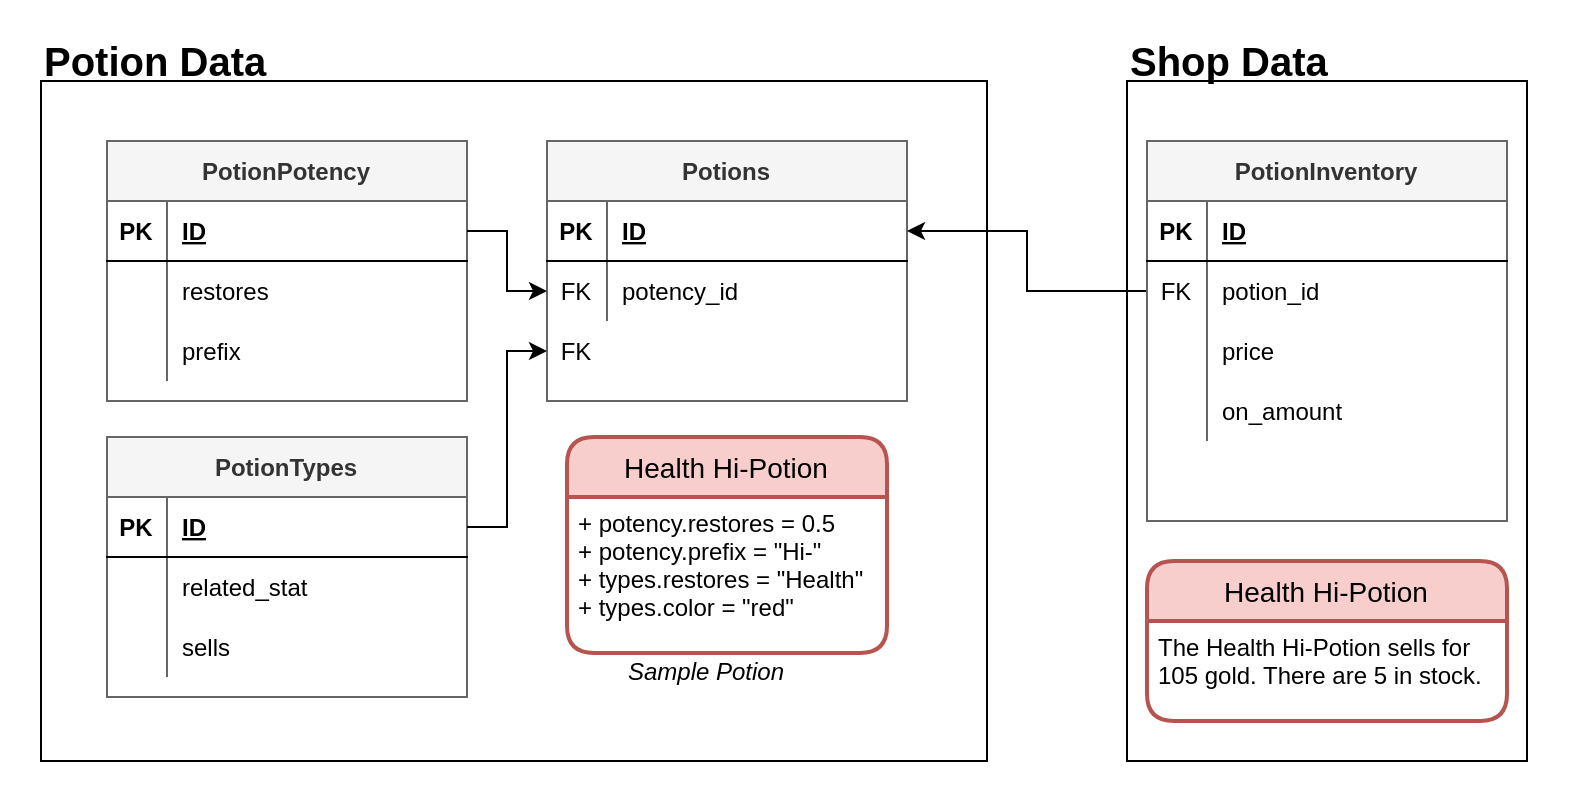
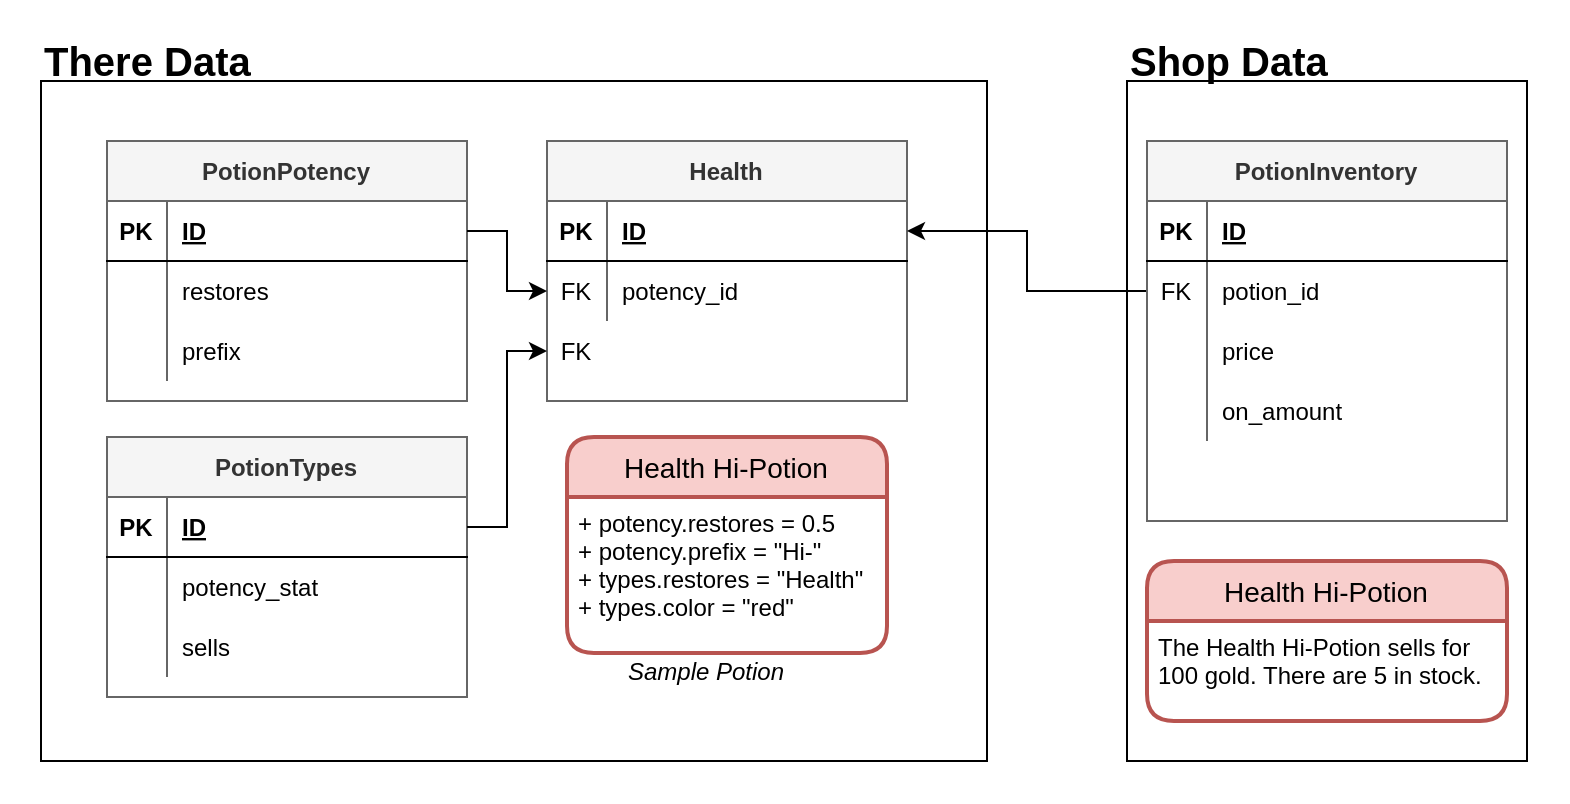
  <mxCell id="0" />
  <mxCell id="1" parent="0" />
  <mxCell id="2" value="" style="rounded=0;whiteSpace=wrap;html=1;" parent="1" vertex="1"><mxGeometry x="20" y="40" width="473" height="340" as="geometry" /></mxCell>
  <mxCell id="3" value="PotionPotency" style="shape=table;startSize=30;container=1;collapsible=1;childLayout=tableLayout;fixedRows=1;rowLines=0;fontStyle=1;align=center;resizeLast=1;fillColor=#f5f5f5;strokeColor=#666666;fontColor=#333333;" parent="1" vertex="1"><mxGeometry x="53" y="70" width="180" height="130" as="geometry" /></mxCell>
  <mxCell id="4" value="" style="shape=partialRectangle;collapsible=0;dropTarget=0;pointerEvents=0;fillColor=none;top=0;left=0;bottom=1;right=0;points=[[0,0.5],[1,0.5]];portConstraint=eastwest;" parent="3" vertex="1"><mxGeometry y="30" width="180" height="30" as="geometry" /></mxCell>
  <mxCell id="5" value="PK" style="shape=partialRectangle;connectable=0;fillColor=none;top=0;left=0;bottom=0;right=0;fontStyle=1;overflow=hidden;" parent="4" vertex="1"><mxGeometry width="30" height="30" as="geometry" /></mxCell>
  <mxCell id="6" value="ID" style="shape=partialRectangle;connectable=0;fillColor=none;top=0;left=0;bottom=0;right=0;align=left;spacingLeft=6;fontStyle=5;overflow=hidden;" parent="4" vertex="1"><mxGeometry x="30" width="150" height="30" as="geometry" /></mxCell>
  <mxCell id="7" value="" style="shape=partialRectangle;collapsible=0;dropTarget=0;pointerEvents=0;fillColor=none;top=0;left=0;bottom=0;right=0;points=[[0,0.5],[1,0.5]];portConstraint=eastwest;" parent="3" vertex="1"><mxGeometry y="60" width="180" height="30" as="geometry" /></mxCell>
  <mxCell id="8" value="" style="shape=partialRectangle;connectable=0;fillColor=none;top=0;left=0;bottom=0;right=0;editable=1;overflow=hidden;" parent="7" vertex="1"><mxGeometry width="30" height="30" as="geometry" /></mxCell>
  <mxCell id="9" value="restores" style="shape=partialRectangle;connectable=0;fillColor=none;top=0;left=0;bottom=0;right=0;align=left;spacingLeft=6;overflow=hidden;" parent="7" vertex="1"><mxGeometry x="30" width="150" height="30" as="geometry" /></mxCell>
  <mxCell id="10" value="" style="shape=partialRectangle;collapsible=0;dropTarget=0;pointerEvents=0;fillColor=none;top=0;left=0;bottom=0;right=0;points=[[0,0.5],[1,0.5]];portConstraint=eastwest;" parent="3" vertex="1"><mxGeometry y="90" width="180" height="30" as="geometry" /></mxCell>
  <mxCell id="11" value="" style="shape=partialRectangle;connectable=0;fillColor=none;top=0;left=0;bottom=0;right=0;editable=1;overflow=hidden;" parent="10" vertex="1"><mxGeometry width="30" height="30" as="geometry" /></mxCell>
  <mxCell id="12" value="prefix" style="shape=partialRectangle;connectable=0;fillColor=none;top=0;left=0;bottom=0;right=0;align=left;spacingLeft=6;overflow=hidden;" parent="10" vertex="1"><mxGeometry x="30" width="150" height="30" as="geometry" /></mxCell>
  <mxCell id="13" value="PotionTypes" style="shape=table;startSize=30;container=1;collapsible=1;childLayout=tableLayout;fixedRows=1;rowLines=0;fontStyle=1;align=center;resizeLast=1;fillColor=#f5f5f5;strokeColor=#666666;fontColor=#333333;" parent="1" vertex="1"><mxGeometry x="53" y="218" width="180" height="130" as="geometry" /></mxCell>
  <mxCell id="14" value="" style="shape=partialRectangle;collapsible=0;dropTarget=0;pointerEvents=0;fillColor=none;top=0;left=0;bottom=1;right=0;points=[[0,0.5],[1,0.5]];portConstraint=eastwest;" parent="13" vertex="1"><mxGeometry y="30" width="180" height="30" as="geometry" /></mxCell>
  <mxCell id="15" value="PK" style="shape=partialRectangle;connectable=0;fillColor=none;top=0;left=0;bottom=0;right=0;fontStyle=1;overflow=hidden;" parent="14" vertex="1"><mxGeometry width="30" height="30" as="geometry" /></mxCell>
  <mxCell id="16" value="ID" style="shape=partialRectangle;connectable=0;fillColor=none;top=0;left=0;bottom=0;right=0;align=left;spacingLeft=6;fontStyle=5;overflow=hidden;" parent="14" vertex="1"><mxGeometry x="30" width="150" height="30" as="geometry" /></mxCell>
  <mxCell id="17" value="" style="shape=partialRectangle;collapsible=0;dropTarget=0;pointerEvents=0;fillColor=none;top=0;left=0;bottom=0;right=0;points=[[0,0.5],[1,0.5]];portConstraint=eastwest;" parent="13" vertex="1"><mxGeometry y="60" width="180" height="30" as="geometry" /></mxCell>
  <mxCell id="18" value="" style="shape=partialRectangle;connectable=0;fillColor=none;top=0;left=0;bottom=0;right=0;editable=1;overflow=hidden;" parent="17" vertex="1"><mxGeometry width="30" height="30" as="geometry" /></mxCell>
- <mxCell id="19" value="related_stat" style="shape=partialRectangle;connectable=0;fillColor=none;top=0;left=0;bottom=0;right=0;align=left;spacingLeft=6;overflow=hidden;" parent="17" vertex="1"><mxGeometry x="30" width="150" height="30" as="geometry" /></mxCell>
+ <mxCell id="19" value="potency_stat" style="shape=partialRectangle;connectable=0;fillColor=none;top=0;left=0;bottom=0;right=0;align=left;spacingLeft=6;overflow=hidden;" parent="17" vertex="1"><mxGeometry x="30" width="150" height="30" as="geometry" /></mxCell>
  <mxCell id="20" value="" style="shape=partialRectangle;collapsible=0;dropTarget=0;pointerEvents=0;fillColor=none;top=0;left=0;bottom=0;right=0;points=[[0,0.5],[1,0.5]];portConstraint=eastwest;" parent="13" vertex="1"><mxGeometry y="90" width="180" height="30" as="geometry" /></mxCell>
  <mxCell id="21" value="" style="shape=partialRectangle;connectable=0;fillColor=none;top=0;left=0;bottom=0;right=0;editable=1;overflow=hidden;" parent="20" vertex="1"><mxGeometry width="30" height="30" as="geometry" /></mxCell>
  <mxCell id="22" value="sells" style="shape=partialRectangle;connectable=0;fillColor=none;top=0;left=0;bottom=0;right=0;align=left;spacingLeft=6;overflow=hidden;" parent="20" vertex="1"><mxGeometry x="30" width="150" height="30" as="geometry" /></mxCell>
- <mxCell id="23" value="Potions" style="shape=table;startSize=30;container=1;collapsible=1;childLayout=tableLayout;fixedRows=1;rowLines=0;fontStyle=1;align=center;resizeLast=1;fillColor=#f5f5f5;strokeColor=#666666;fontColor=#333333;" parent="1" vertex="1"><mxGeometry x="273" y="70" width="180" height="130" as="geometry" /></mxCell>
+ <mxCell id="23" value="Health" style="shape=table;startSize=30;container=1;collapsible=1;childLayout=tableLayout;fixedRows=1;rowLines=0;fontStyle=1;align=center;resizeLast=1;fillColor=#f5f5f5;strokeColor=#666666;fontColor=#333333;" parent="1" vertex="1"><mxGeometry x="273" y="70" width="180" height="130" as="geometry" /></mxCell>
  <mxCell id="24" value="" style="shape=partialRectangle;collapsible=0;dropTarget=0;pointerEvents=0;fillColor=none;top=0;left=0;bottom=1;right=0;points=[[0,0.5],[1,0.5]];portConstraint=eastwest;" parent="23" vertex="1"><mxGeometry y="30" width="180" height="30" as="geometry" /></mxCell>
  <mxCell id="25" value="PK" style="shape=partialRectangle;connectable=0;fillColor=none;top=0;left=0;bottom=0;right=0;fontStyle=1;overflow=hidden;" parent="24" vertex="1"><mxGeometry width="30" height="30" as="geometry" /></mxCell>
  <mxCell id="26" value="ID" style="shape=partialRectangle;connectable=0;fillColor=none;top=0;left=0;bottom=0;right=0;align=left;spacingLeft=6;fontStyle=5;overflow=hidden;" parent="24" vertex="1"><mxGeometry x="30" width="150" height="30" as="geometry" /></mxCell>
  <mxCell id="27" value="" style="shape=partialRectangle;collapsible=0;dropTarget=0;pointerEvents=0;fillColor=none;top=0;left=0;bottom=0;right=0;points=[[0,0.5],[1,0.5]];portConstraint=eastwest;" parent="23" vertex="1"><mxGeometry y="60" width="180" height="30" as="geometry" /></mxCell>
  <mxCell id="28" value="FK" style="shape=partialRectangle;connectable=0;fillColor=none;top=0;left=0;bottom=0;right=0;editable=1;overflow=hidden;" parent="27" vertex="1"><mxGeometry width="30" height="30" as="geometry" /></mxCell>
  <mxCell id="29" value="potency_id" style="shape=partialRectangle;connectable=0;fillColor=none;top=0;left=0;bottom=0;right=0;align=left;spacingLeft=6;overflow=hidden;" parent="27" vertex="1"><mxGeometry x="30" width="150" height="30" as="geometry" /></mxCell>
  <mxCell id="30" value="" style="shape=partialRectangle;collapsible=0;dropTarget=0;pointerEvents=0;fillColor=none;top=0;left=0;bottom=0;right=0;points=[[0,0.5],[1,0.5]];portConstraint=eastwest;" parent="23" vertex="1"><mxGeometry y="90" width="180" height="30" as="geometry" /></mxCell>
  <mxCell id="31" value="FK" style="shape=partialRectangle;connectable=0;fillColor=none;top=0;left=0;bottom=0;right=0;editable=1;overflow=hidden;" parent="30" vertex="1"><mxGeometry width="30" height="30" as="geometry" /></mxCell>
  <mxCell id="32" value="Sample Potion" style="text;html=1;strokeColor=none;fillColor=none;align=center;verticalAlign=middle;whiteSpace=wrap;rounded=0;fontStyle=2" parent="1" vertex="1"><mxGeometry x="298" y="326" width="110" height="20" as="geometry" /></mxCell>
  <mxCell id="33" style="edgeStyle=orthogonalEdgeStyle;rounded=0;orthogonalLoop=1;jettySize=auto;html=1;entryX=0;entryY=0.5;entryDx=0;entryDy=0;" parent="1" source="4" target="27" edge="1"><mxGeometry relative="1" as="geometry" /></mxCell>
  <mxCell id="34" style="edgeStyle=orthogonalEdgeStyle;rounded=0;orthogonalLoop=1;jettySize=auto;html=1;entryX=0;entryY=0.5;entryDx=0;entryDy=0;" parent="1" source="14" target="30" edge="1"><mxGeometry relative="1" as="geometry" /></mxCell>
  <mxCell id="35" value="" style="rounded=0;whiteSpace=wrap;html=1;" parent="1" vertex="1"><mxGeometry x="563" y="40" width="200" height="340" as="geometry" /></mxCell>
  <mxCell id="36" style="edgeStyle=orthogonalEdgeStyle;rounded=0;orthogonalLoop=1;jettySize=auto;html=1;entryX=1;entryY=0.5;entryDx=0;entryDy=0;" parent="1" source="41" target="24" edge="1"><mxGeometry relative="1" as="geometry" /></mxCell>
  <mxCell id="37" value="PotionInventory" style="shape=table;startSize=30;container=1;collapsible=1;childLayout=tableLayout;fixedRows=1;rowLines=0;fontStyle=1;align=center;resizeLast=1;fillColor=#f5f5f5;strokeColor=#666666;fontColor=#333333;" parent="1" vertex="1"><mxGeometry x="573" y="70" width="180" height="190" as="geometry" /></mxCell>
  <mxCell id="38" value="" style="shape=partialRectangle;collapsible=0;dropTarget=0;pointerEvents=0;fillColor=none;top=0;left=0;bottom=1;right=0;points=[[0,0.5],[1,0.5]];portConstraint=eastwest;" parent="37" vertex="1"><mxGeometry y="30" width="180" height="30" as="geometry" /></mxCell>
  <mxCell id="39" value="PK" style="shape=partialRectangle;connectable=0;fillColor=none;top=0;left=0;bottom=0;right=0;fontStyle=1;overflow=hidden;" parent="38" vertex="1"><mxGeometry width="30" height="30" as="geometry" /></mxCell>
  <mxCell id="40" value="ID" style="shape=partialRectangle;connectable=0;fillColor=none;top=0;left=0;bottom=0;right=0;align=left;spacingLeft=6;fontStyle=5;overflow=hidden;" parent="38" vertex="1"><mxGeometry x="30" width="150" height="30" as="geometry" /></mxCell>
  <mxCell id="41" value="" style="shape=partialRectangle;collapsible=0;dropTarget=0;pointerEvents=0;fillColor=none;top=0;left=0;bottom=0;right=0;points=[[0,0.5],[1,0.5]];portConstraint=eastwest;" parent="37" vertex="1"><mxGeometry y="60" width="180" height="30" as="geometry" /></mxCell>
  <mxCell id="42" value="FK" style="shape=partialRectangle;connectable=0;fillColor=none;top=0;left=0;bottom=0;right=0;editable=1;overflow=hidden;" parent="41" vertex="1"><mxGeometry width="30" height="30" as="geometry" /></mxCell>
  <mxCell id="43" value="potion_id" style="shape=partialRectangle;connectable=0;fillColor=none;top=0;left=0;bottom=0;right=0;align=left;spacingLeft=6;overflow=hidden;" parent="41" vertex="1"><mxGeometry x="30" width="150" height="30" as="geometry" /></mxCell>
  <mxCell id="44" value="" style="shape=partialRectangle;collapsible=0;dropTarget=0;pointerEvents=0;fillColor=none;top=0;left=0;bottom=0;right=0;points=[[0,0.5],[1,0.5]];portConstraint=eastwest;" parent="37" vertex="1"><mxGeometry y="90" width="180" height="30" as="geometry" /></mxCell>
  <mxCell id="45" value="" style="shape=partialRectangle;connectable=0;fillColor=none;top=0;left=0;bottom=0;right=0;editable=1;overflow=hidden;" parent="44" vertex="1"><mxGeometry width="30" height="30" as="geometry" /></mxCell>
  <mxCell id="46" value="price" style="shape=partialRectangle;connectable=0;fillColor=none;top=0;left=0;bottom=0;right=0;align=left;spacingLeft=6;overflow=hidden;" parent="44" vertex="1"><mxGeometry x="30" width="150" height="30" as="geometry" /></mxCell>
  <mxCell id="47" style="shape=partialRectangle;collapsible=0;dropTarget=0;pointerEvents=0;fillColor=none;top=0;left=0;bottom=0;right=0;points=[[0,0.5],[1,0.5]];portConstraint=eastwest;" parent="37" vertex="1"><mxGeometry y="120" width="180" height="30" as="geometry" /></mxCell>
  <mxCell id="48" style="shape=partialRectangle;connectable=0;fillColor=none;top=0;left=0;bottom=0;right=0;editable=1;overflow=hidden;" parent="47" vertex="1"><mxGeometry width="30" height="30" as="geometry" /></mxCell>
  <mxCell id="49" value="on_amount" style="shape=partialRectangle;connectable=0;fillColor=none;top=0;left=0;bottom=0;right=0;align=left;spacingLeft=6;overflow=hidden;" parent="47" vertex="1"><mxGeometry x="30" width="150" height="30" as="geometry" /></mxCell>
  <mxCell id="50" style="shape=partialRectangle;collapsible=0;dropTarget=0;pointerEvents=0;fillColor=none;top=0;left=0;bottom=0;right=0;points=[[0,0.5],[1,0.5]];portConstraint=eastwest;" parent="37" vertex="1"><mxGeometry y="150" width="180" height="30" as="geometry" /></mxCell>
  <mxCell id="51" style="shape=partialRectangle;connectable=0;fillColor=none;top=0;left=0;bottom=0;right=0;editable=1;overflow=hidden;" parent="50" vertex="1"><mxGeometry width="30" height="30" as="geometry" /></mxCell>
  <mxCell id="52" value="Health Hi-Potion" style="swimlane;childLayout=stackLayout;horizontal=1;startSize=30;horizontalStack=0;rounded=1;fontSize=14;fontStyle=0;strokeWidth=2;resizeParent=0;resizeLast=1;shadow=0;dashed=0;align=center;fillColor=#f8cecc;strokeColor=#b85450;" parent="1" vertex="1"><mxGeometry x="283" y="218" width="160" height="108" as="geometry" /></mxCell>
  <mxCell id="53" value="+ potency.restores = 0.5&#10;+ potency.prefix = &quot;Hi-&quot;&#10;+ types.restores = &quot;Health&quot;&#10;+ types.color = &quot;red&quot;" style="align=left;strokeColor=none;fillColor=none;spacingLeft=4;fontSize=12;verticalAlign=top;resizable=0;rotatable=0;part=1;" parent="52" vertex="1"><mxGeometry y="30" width="160" height="78" as="geometry" /></mxCell>
  <mxCell id="54" value="" style="shape=image;html=1;verticalAlign=top;verticalLabelPosition=bottom;labelBackgroundColor=#ffffff;imageAspect=0;aspect=fixed;image=https://cdn2.iconfinder.com/data/icons/harry-potter-colour-collection/60/18_-_Harry_Potter_-_Colour_-_Potion_Bottle-128.png" parent="1" vertex="1"><mxGeometry x="383" y="243" width="128" height="128" as="geometry" /></mxCell>
  <mxCell id="55" value="Health Hi-Potion" style="swimlane;childLayout=stackLayout;horizontal=1;startSize=30;horizontalStack=0;rounded=1;fontSize=14;fontStyle=0;strokeWidth=2;resizeParent=0;resizeLast=1;shadow=0;dashed=0;align=center;fillColor=#f8cecc;strokeColor=#b85450;" parent="1" vertex="1"><mxGeometry x="573" y="280" width="180" height="80" as="geometry" /></mxCell>
- <mxCell id="56" value="The Health Hi-Potion sells for &#10;105 gold. There are 5 in stock." style="align=left;strokeColor=none;fillColor=none;spacingLeft=4;fontSize=12;verticalAlign=top;resizable=0;rotatable=0;part=1;" parent="55" vertex="1"><mxGeometry y="30" width="180" height="50" as="geometry" /></mxCell>
- <mxCell id="57" value="&lt;b&gt;&lt;font style=&quot;font-size: 20px&quot;&gt;Potion Data&lt;/font&gt;&lt;/b&gt;" style="text;html=1;align=left;verticalAlign=middle;resizable=0;points=[];autosize=1;" parent="1" vertex="1"><mxGeometry x="20" y="20" width="130" height="20" as="geometry" /></mxCell>
+ <mxCell id="56" value="The Health Hi-Potion sells for &#10;100 gold. There are 5 in stock." style="align=left;strokeColor=none;fillColor=none;spacingLeft=4;fontSize=12;verticalAlign=top;resizable=0;rotatable=0;part=1;" parent="55" vertex="1"><mxGeometry y="30" width="180" height="50" as="geometry" /></mxCell>
+ <mxCell id="57" value="&lt;b&gt;&lt;font style=&quot;font-size: 20px&quot;&gt;There Data&lt;/font&gt;&lt;/b&gt;" style="text;html=1;align=left;verticalAlign=middle;resizable=0;points=[];autosize=1;" parent="1" vertex="1"><mxGeometry x="20" y="20" width="130" height="20" as="geometry" /></mxCell>
  <mxCell id="58" value="&lt;b&gt;&lt;font style=&quot;font-size: 20px&quot;&gt;Shop Data&lt;/font&gt;&lt;/b&gt;" style="text;html=1;align=left;verticalAlign=middle;resizable=0;points=[];autosize=1;" parent="1" vertex="1"><mxGeometry x="563" y="20" width="110" height="20" as="geometry" /></mxCell>
